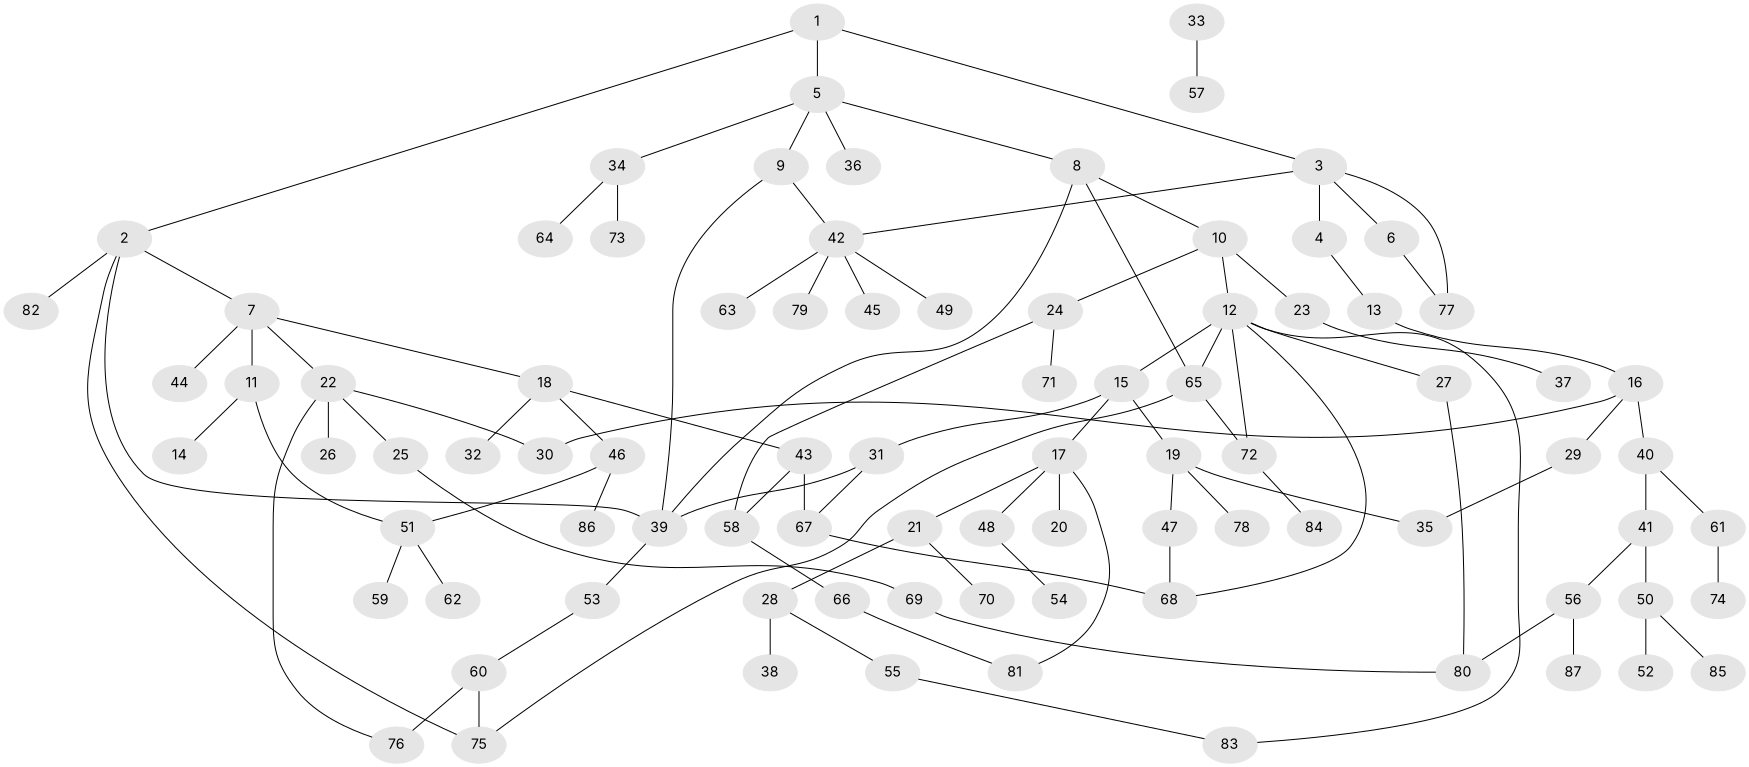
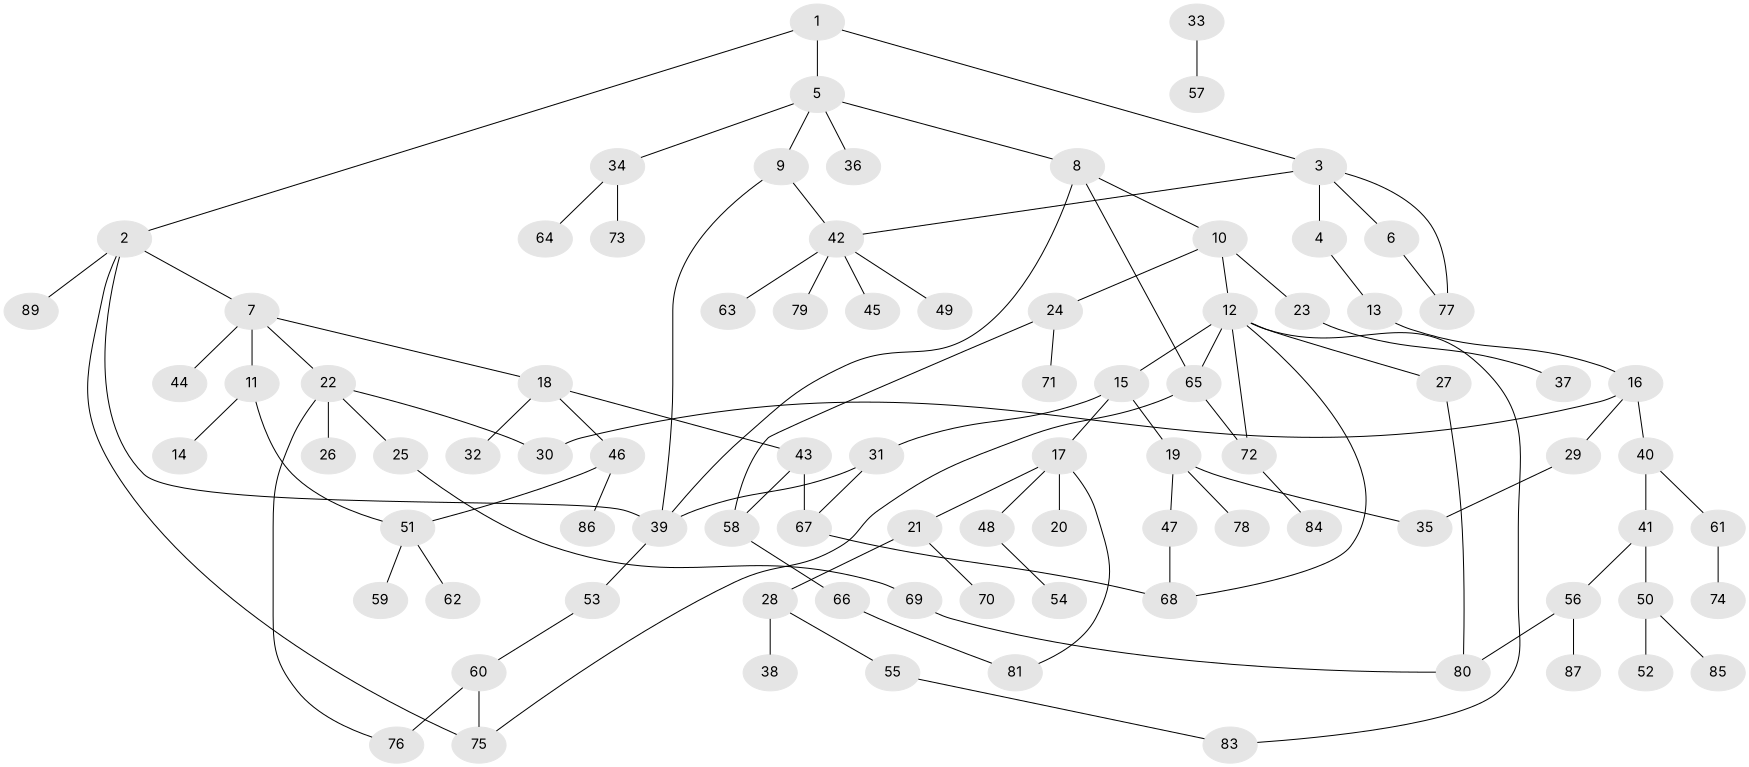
  graph {
    fontname=Inter
    node [color=gray90 fontname=Inter style=filled]
    edge [fontname=Inter]
    1
    2
    3
    5
    7
    39
    75
-   82
+   82 [label=89]
    4
    6
    42
    77
    8
    9
    34
    36
    11
    18
    22
    44
    53
    13
    45
    49
    63
    79
    16
    10
    65
    64
    73
    14
    51
    32
    43
    46
    30
    25
    26
    76
    12
    23
    24
    72
    15
    27
    68
    83
    37
    58
    71
    59
    62
    17
    19
    31
    80
    84
    29
    40
    33
    57
    20
    21
    48
    81
    35
    47
    78
    67
    41
    61
    28
    70
    54
    86
    38
    55
    69
    66
    60
    50
    56
    74
    52
    85
    87
    1 -- 2
    1 -- 3
    1 -- 5
    2 -- 7
    2 -- 39
    2 -- 75
    2 -- 82
    3 -- 4
    3 -- 6
    3 -- 42
    3 -- 77
    5 -- 8
    5 -- 9
    5 -- 34
    5 -- 36
    7 -- 11
    7 -- 18
    7 -- 22
    7 -- 44
    39 -- 53
    4 -- 13
    6 -- 77
    42 -- 45
    42 -- 49
    42 -- 63
    42 -- 79
    8 -- 39
    8 -- 10
    8 -- 65
    9 -- 39
    9 -- 42
    34 -- 64
    34 -- 73
    11 -- 14
    11 -- 51
    18 -- 32
    18 -- 43
    18 -- 46
    22 -- 30
    22 -- 25
    22 -- 26
    22 -- 76
    53 -- 60
    13 -- 16
    16 -- 30
    16 -- 29
    16 -- 40
    10 -- 12
    10 -- 23
    10 -- 24
    65 -- 75
    65 -- 72
    51 -- 59
    51 -- 62
    43 -- 58
    43 -- 67
    46 -- 51
    46 -- 86
    25 -- 69
    12 -- 65
    12 -- 72
    12 -- 15
    12 -- 27
    12 -- 68
    12 -- 83
    23 -- 37
    24 -- 58
    24 -- 71
    72 -- 84
    15 -- 17
    15 -- 19
    15 -- 31
    27 -- 80
    58 -- 66
    17 -- 20
    17 -- 21
    17 -- 48
    17 -- 81
    19 -- 35
    19 -- 47
    19 -- 78
    31 -- 39
    31 -- 67
    29 -- 35
    40 -- 41
    40 -- 61
    33 -- 57
    21 -- 28
    21 -- 70
    48 -- 54
    47 -- 68
    67 -- 68
    41 -- 50
    41 -- 56
    61 -- 74
    28 -- 38
    28 -- 55
    55 -- 83
    69 -- 80
    66 -- 81
    60 -- 75
    60 -- 76
    50 -- 52
    50 -- 85
    56 -- 80
    56 -- 87
  }
